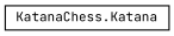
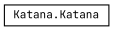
  digraph {
    rankdir=TB
    fontname="JetBrains Mono"
-   n1 [color=black fillcolor=white fontname="JetBrains Mono" fontsize=10 height=0.2 label="KatanaChess.Katana" shape=record style=filled width=0.4]
+   n1 [color=black fillcolor=white fontname="JetBrains Mono" fontsize=10 height=0.2 label="Katana.Katana" shape=record style=filled width=0.4]
  }
